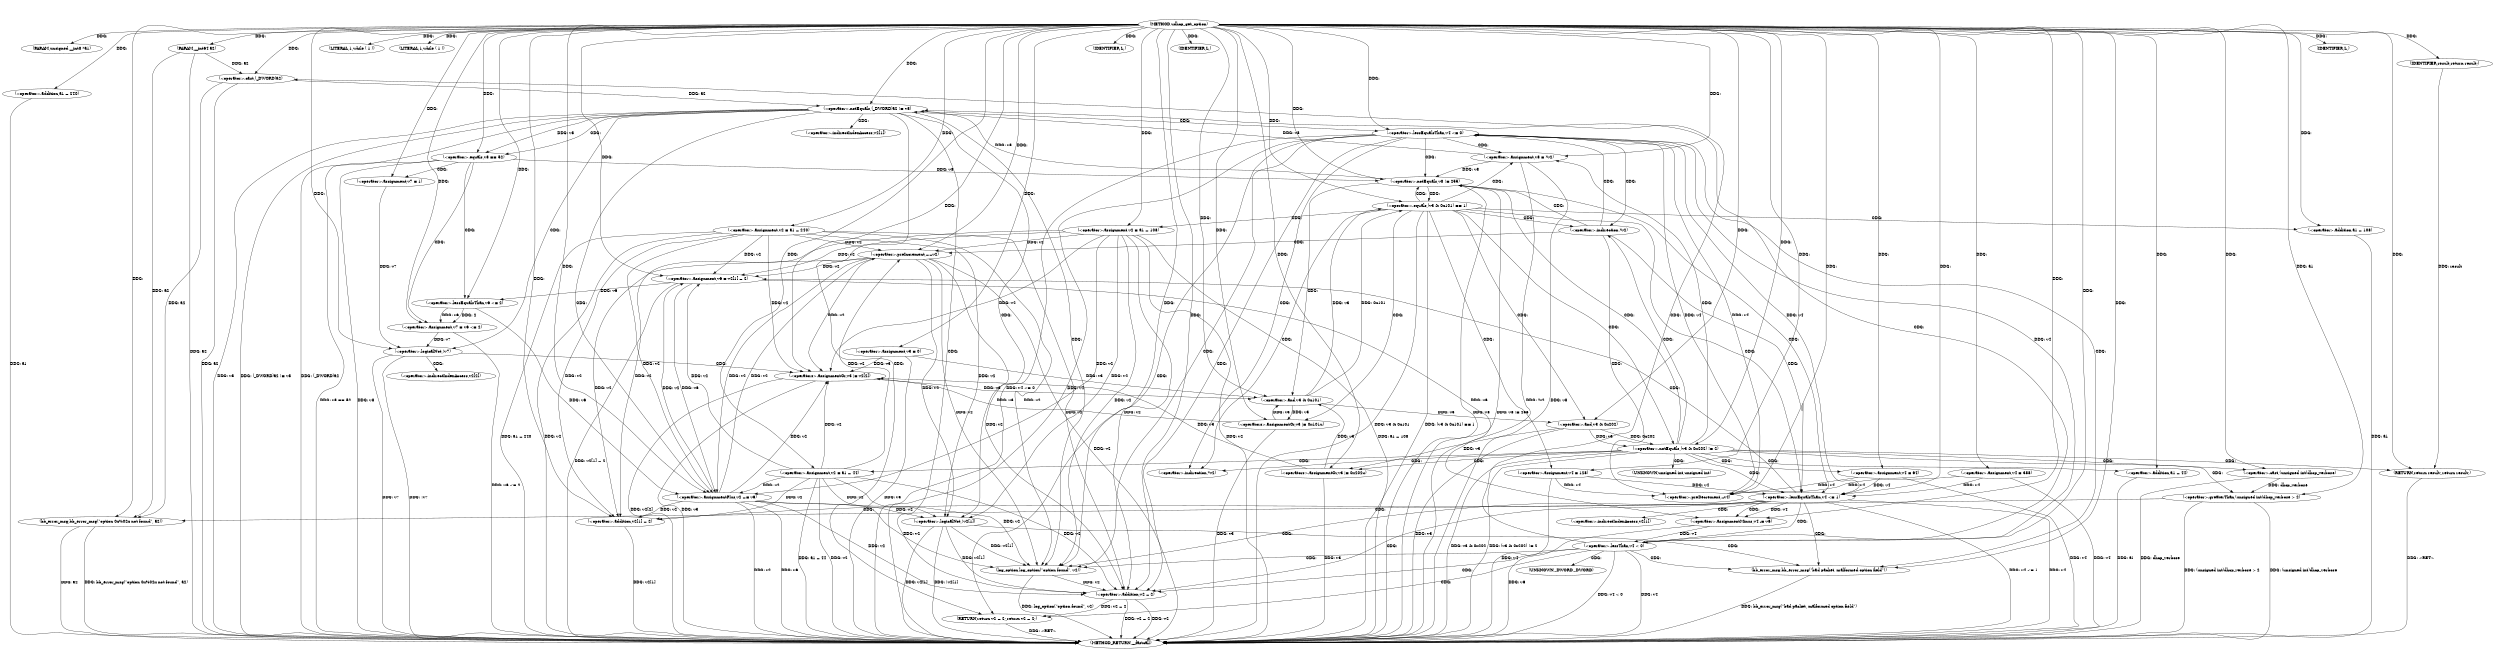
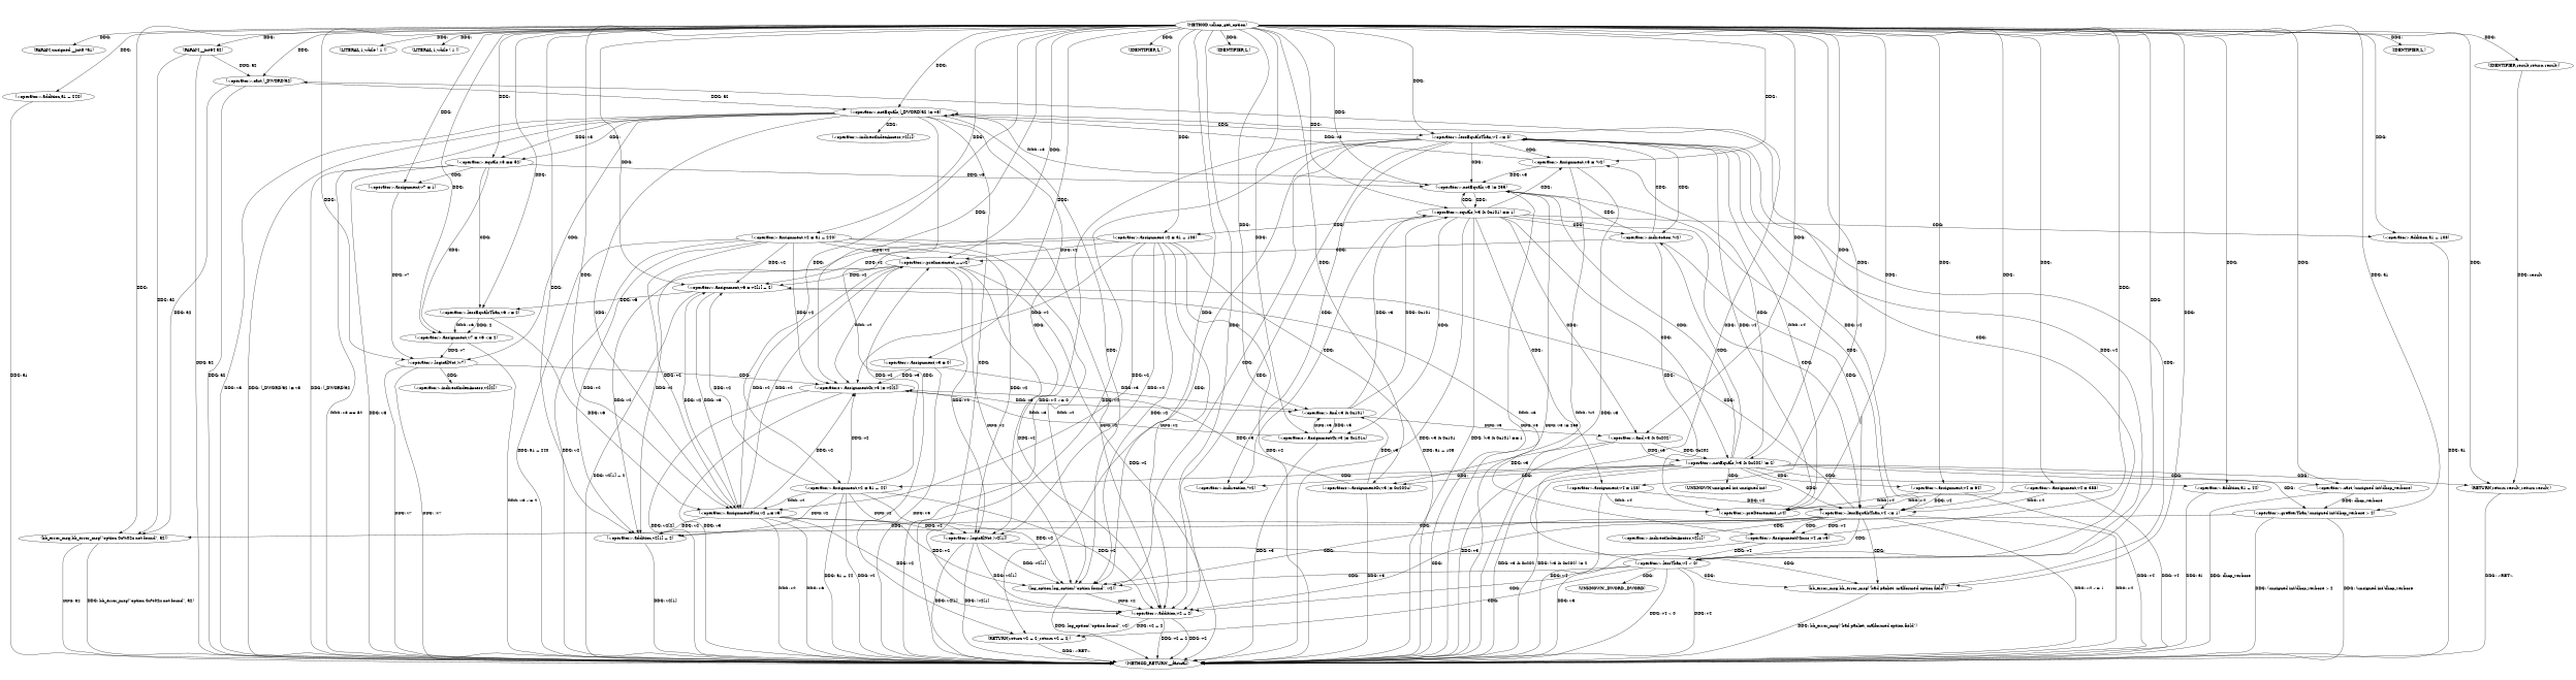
  digraph {
    n1 [label="(METHOD,udhcp_get_option)"]
    n2 [label="(PARAM,unsigned __int8 *a1)"]
    n3 [label="(PARAM,__int64 a2)"]
    n4 [label="(<operator>.assignment,v2 = a1 + 240)"]
    n5 [label="(<operator>.addition,a1 + 240)"]
    n6 [label="(<operator>.assignment,v3 = 0)"]
    n7 [label="(<operator>.assignment,v4 = 388)"]
    n8 [label="(LITERAL,1,while ( 1 ))"]
    n9 [label="(LITERAL,1,while ( 1 ))"]
    n10 [label="(<operator>.assignment,v8 = *v2)"]
    n11 [label="(<operator>.preDecrement,--v4)"]
    n12 [label="(<operator>.preIncrement,++v2)"]
    n13 [label="(<operator>.lessEqualsThan,v4 <= 0)"]
    n14 [label="(<operator>.notEquals,v8 != 255)"]
    n15 [label="(<operator>.equals,(v3 & 0x101) == 1)"]
    n16 [label="(<operator>.and,v3 & 0x101)"]
    n17 [label="(<operators>.assignmentOr,v3 |= 0x101u)"]
    n18 [label="(<operator>.assignment,v2 = a1 + 108)"]
    n19 [label="(<operator>.addition,a1 + 108)"]
    n20 [label="(<operator>.assignment,v4 = 128)"]
    n21 [label="(<operator>.notEquals,(v3 & 0x202) != 2)"]
    n22 [label="(<operator>.and,v3 & 0x202)"]
    n23 [label="(IDENTIFIER,L,)"]
    n24 [label="(<operator>.greaterThan,(unsigned int)dhcp_verbose > 2)"]
    n25 [label="(<operator>.cast,(unsigned int)dhcp_verbose)"]
    n26 [label="(bb_error_msg,bb_error_msg(\"option 0x%02x not found\", a2))"]
    n27 [label="(IDENTIFIER,L,)"]
    n28 [label="(RETURN,return result;,return result;)"]
    n29 [label="(IDENTIFIER,result,return result;)"]
    n30 [label="(<operators>.assignmentOr,v3 |= 0x202u)"]
    n31 [label="(<operator>.assignment,v2 = a1 + 44)"]
    n32 [label="(<operator>.addition,a1 + 44)"]
    n33 [label="(<operator>.assignment,v4 = 64)"]
    n34 [label="(<operator>.lessEqualsThan,v4 <= 1)"]
    n35 [label="(<operator>.assignment,v6 = v2[1] + 2)"]
    n36 [label="(<operator>.addition,v2[1] + 2)"]
    n37 [label="(<operator>.assignmentMinus,v4 -= v6)"]
    n38 [label="(<operator>.lessThan,v4 < 0)"]
    n39 [label="(<operator>.notEquals,(_DWORD)a2 != v8)"]
    n40 [label="(<operator>.cast,(_DWORD)a2)"]
    n41 [label="(<operator>.equals,v8 == 52)"]
    n42 [label="(<operator>.assignment,v7 = v6 <= 2)"]
    n43 [label="(<operator>.lessEqualsThan,v6 <= 2)"]
    n44 [label="(<operator>.assignment,v7 = 1)"]
    n45 [label="(<operator>.logicalNot,!v7)"]
    n46 [label="(<operators>.assignmentOr,v3 |= v2[2])"]
    n47 [label="(<operator>.assignmentPlus,v2 += v6)"]
    n48 [label="(bb_error_msg,bb_error_msg(\"bad packet, malformed option field\"))"]
    n49 [label="(IDENTIFIER,L,)"]
    n50 [label="(log_option,log_option(\"option found\", v2))"]
    n51 [label="(<operator>.addition,v2 + 2)"]
    n52 [label="(METHOD_RETURN,__fastcall)"]
    n53 [label="(<operator>.logicalNot,!v2[1])"]
    n54 [label="(RETURN,return v2 + 2;,return v2 + 2;)"]
    n55 [label="(<operator>.indirection,*v2)"]
    n56 [label="(<operator>.indirection,*v2)"]
    n57 [label="(UNKNOWN,unsigned int,unsigned int)"]
    n58 [label="(<operator>.indirectIndexAccess,v2[1])"]
    n59 [label="(UNKNOWN,_DWORD,_DWORD)"]
    n60 [label="(<operator>.indirectIndexAccess,v2[1])"]
    n61 [label="(<operator>.indirectIndexAccess,v2[2])"]
    n1 -> n2 [label="DDG: "]
    n1 -> n3 [label="DDG: "]
    n1 -> n4 [label="DDG: "]
    n1 -> n5 [label="DDG: "]
    n1 -> n6 [label="DDG: "]
    n1 -> n7 [label="DDG: "]
    n1 -> n8 [label="DDG: "]
    n1 -> n9 [label="DDG: "]
    n1 -> n10 [label="DDG: "]
    n1 -> n11 [label="DDG: "]
    n1 -> n12 [label="DDG: "]
    n1 -> n13 [label="DDG: "]
    n1 -> n14 [label="DDG: "]
    n1 -> n15 [label="DDG: "]
    n1 -> n16 [label="DDG: "]
    n1 -> n17 [label="DDG: "]
    n1 -> n18 [label="DDG: "]
    n1 -> n19 [label="DDG: "]
    n1 -> n20 [label="DDG: "]
    n1 -> n21 [label="DDG: "]
    n1 -> n22 [label="DDG: "]
    n1 -> n23 [label="DDG: "]
    n1 -> n24 [label="DDG: a1"]
    n1 -> n25 [label="DDG: "]
    n1 -> n26 [label="DDG: "]
    n1 -> n27 [label="DDG: "]
    n1 -> n28 [label="DDG: "]
    n1 -> n29 [label="DDG: "]
    n1 -> n30 [label="DDG: "]
    n1 -> n31 [label="DDG: "]
    n1 -> n32 [label="DDG: "]
    n1 -> n33 [label="DDG: "]
    n1 -> n34 [label="DDG: "]
    n1 -> n35 [label="DDG: "]
    n1 -> n36 [label="DDG: "]
    n1 -> n37 [label="DDG: "]
    n1 -> n38 [label="DDG: "]
    n1 -> n39 [label="DDG: "]
    n1 -> n40 [label="DDG: "]
    n1 -> n41 [label="DDG: "]
    n1 -> n42 [label="DDG: "]
    n1 -> n43 [label="DDG: "]
    n1 -> n44 [label="DDG: "]
    n1 -> n45 [label="DDG: "]
    n1 -> n46 [label="DDG: "]
    n1 -> n47 [label="DDG: "]
    n1 -> n48 [label="DDG: "]
    n1 -> n49 [label="DDG: "]
    n1 -> n50 [label="DDG: "]
    n1 -> n51 [label="DDG: "]
    n3 -> n26 [label="DDG: a2"]
    n3 -> n40 [label="DDG: a2"]
    n3 -> n52 [label="DDG: a2"]
    n4 -> n12 [label="DDG: v2"]
    n4 -> n35 [label="DDG: v2"]
    n4 -> n36 [label="DDG: v2"]
    n4 -> n46 [label="DDG: v2"]
    n4 -> n47 [label="DDG: v2"]
    n4 -> n50 [label="DDG: v2"]
    n4 -> n51 [label="DDG: v2"]
    n4 -> n52 [label="DDG: a1 + 240"]
    n4 -> n52 [label="DDG: v2"]
    n4 -> n53 [label="DDG: v2"]
    n5 -> n52 [label="DDG: a1"]
    n6 -> n16 [label="DDG: v3"]
    n6 -> n46 [label="DDG: v3"]
    n6 -> n52 [label="DDG: v3"]
    n7 -> n11 [label="DDG: v4"]
    n7 -> n34 [label="DDG: v4"]
    n7 -> n52 [label="DDG: v4"]
    n10 -> n14 [label="DDG: v8"]
    n10 -> n39 [label="DDG: v8"]
    n10 -> n52 [label="DDG: *v2"]
    n10 -> n52 [label="DDG: v8"]
    n11 -> n13 [label="DDG: v4"]
    n12 -> n35 [label="DDG: v2"]
    n12 -> n36 [label="DDG: v2"]
    n12 -> n46 [label="DDG: v2"]
    n12 -> n47 [label="DDG: v2"]
    n12 -> n50 [label="DDG: v2"]
    n12 -> n51 [label="DDG: v2"]
    n12 -> n52 [label="DDG: v2"]
    n12 -> n53 [label="DDG: v2"]
    n13 -> n10 [label="CDG: "]
    n13 -> n11 [label="DDG: v4"]
    n13 -> n14 [label="CDG: "]
    n13 -> n34 [label="DDG: v4"]
    n13 -> n48 [label="CDG: "]
    n13 -> n50 [label="CDG: "]
    n13 -> n51 [label="CDG: "]
    n13 -> n52 [label="DDG: v4 <= 0"]
    n13 -> n52 [label="DDG: v4"]
    n13 -> n54 [label="CDG: "]
    n13 -> n55 [label="CDG: "]
    n13 -> n56 [label="CDG: "]
    n14 -> n15 [label="CDG: "]
-   n14 -> n16 [label="CDG: "]
    n14 -> n34 [label="CDG: "]
    n14 -> n39 [label="DDG: v8"]
    n14 -> n52 [label="DDG: v8 != 255"]
    n14 -> n52 [label="DDG: v8"]
    n15 -> n10 [label="CDG: "]
    n15 -> n14 [label="CDG: "]
    n15 -> n17 [label="CDG: "]
    n15 -> n18 [label="CDG: "]
    n15 -> n19 [label="CDG: "]
    n15 -> n20 [label="CDG: "]
    n15 -> n21 [label="CDG: "]
    n15 -> n22 [label="CDG: "]
    n15 -> n34 [label="CDG: "]
    n15 -> n52 [label="DDG: v3 & 0x101"]
    n15 -> n52 [label="DDG: (v3 & 0x101) == 1"]
    n15 -> n55 [label="CDG: "]
    n15 -> n56 [label="CDG: "]
    n16 -> n15 [label="DDG: v3"]
    n16 -> n15 [label="DDG: 0x101"]
    n16 -> n17 [label="DDG: v3"]
    n16 -> n22 [label="DDG: v3"]
    n17 -> n16 [label="DDG: v3"]
    n17 -> n46 [label="DDG: v3"]
    n17 -> n52 [label="DDG: v3"]
    n18 -> n12 [label="DDG: v2"]
    n18 -> n35 [label="DDG: v2"]
    n18 -> n36 [label="DDG: v2"]
    n18 -> n46 [label="DDG: v2"]
    n18 -> n47 [label="DDG: v2"]
    n18 -> n50 [label="DDG: v2"]
    n18 -> n51 [label="DDG: v2"]
    n18 -> n52 [label="DDG: v2"]
    n18 -> n52 [label="DDG: a1 + 108"]
    n18 -> n53 [label="DDG: v2"]
    n19 -> n52 [label="DDG: a1"]
    n20 -> n11 [label="DDG: v4"]
    n20 -> n34 [label="DDG: v4"]
    n20 -> n52 [label="DDG: v4"]
    n21 -> n10 [label="CDG: "]
    n21 -> n14 [label="CDG: "]
    n21 -> n24 [label="CDG: "]
    n21 -> n25 [label="CDG: "]
    n21 -> n28 [label="CDG: "]
    n21 -> n30 [label="CDG: "]
    n21 -> n31 [label="CDG: "]
    n21 -> n32 [label="CDG: "]
    n21 -> n33 [label="CDG: "]
    n21 -> n34 [label="CDG: "]
    n21 -> n52 [label="DDG: v3 & 0x202"]
    n21 -> n52 [label="DDG: (v3 & 0x202) != 2"]
    n21 -> n55 [label="CDG: "]
    n21 -> n56 [label="CDG: "]
    n21 -> n57 [label="CDG: "]
    n22 -> n21 [label="DDG: v3"]
    n22 -> n21 [label="DDG: 0x202"]
    n22 -> n30 [label="DDG: v3"]
    n22 -> n52 [label="DDG: v3"]
    n24 -> n26 [label="CDG: "]
    n24 -> n52 [label="DDG: (unsigned int)dhcp_verbose"]
    n24 -> n52 [label="DDG: (unsigned int)dhcp_verbose > 2"]
    n25 -> n24 [label="DDG: dhcp_verbose"]
    n25 -> n52 [label="DDG: dhcp_verbose"]
    n26 -> n52 [label="DDG: bb_error_msg(\"option 0x%02x not found\", a2)"]
    n26 -> n52 [label="DDG: a2"]
    n28 -> n52 [label="DDG: <RET>"]
    n29 -> n28 [label="DDG: result"]
    n30 -> n16 [label="DDG: v3"]
    n30 -> n46 [label="DDG: v3"]
    n30 -> n52 [label="DDG: v3"]
    n31 -> n12 [label="DDG: v2"]
    n31 -> n35 [label="DDG: v2"]
    n31 -> n36 [label="DDG: v2"]
    n31 -> n46 [label="DDG: v2"]
    n31 -> n47 [label="DDG: v2"]
    n31 -> n50 [label="DDG: v2"]
    n31 -> n51 [label="DDG: v2"]
    n31 -> n52 [label="DDG: a1 + 44"]
    n31 -> n52 [label="DDG: v2"]
    n31 -> n53 [label="DDG: v2"]
    n32 -> n52 [label="DDG: a1"]
    n33 -> n11 [label="DDG: v4"]
    n33 -> n34 [label="DDG: v4"]
    n33 -> n52 [label="DDG: v4"]
    n34 -> n35 [label="CDG: "]
    n34 -> n36 [label="CDG: "]
    n34 -> n37 [label="DDG: v4"]
    n34 -> n37 [label="CDG: "]
    n34 -> n38 [label="CDG: "]
    n34 -> n48 [label="CDG: "]
    n34 -> n50 [label="CDG: "]
    n34 -> n51 [label="CDG: "]
    n34 -> n52 [label="DDG: v4 <= 1"]
    n34 -> n52 [label="DDG: v4"]
    n34 -> n58 [label="CDG: "]
    n35 -> n37 [label="DDG: v6"]
    n35 -> n43 [label="DDG: v6"]
    n35 -> n47 [label="DDG: v6"]
    n35 -> n52 [label="DDG: v2[1] + 2"]
    n36 -> n52 [label="DDG: v2[1]"]
    n37 -> n38 [label="DDG: v4"]
    n37 -> n52 [label="DDG: v6"]
    n38 -> n13 [label="DDG: v4"]
    n38 -> n39 [label="CDG: "]
    n38 -> n40 [label="CDG: "]
    n38 -> n48 [label="CDG: "]
    n38 -> n50 [label="CDG: "]
    n38 -> n51 [label="CDG: "]
    n38 -> n52 [label="DDG: v4 < 0"]
    n38 -> n52 [label="DDG: v4"]
    n38 -> n54 [label="CDG: "]
    n38 -> n59 [label="CDG: "]
    n39 -> n13 [label="CDG: "]
    n39 -> n41 [label="DDG: v8"]
    n39 -> n41 [label="CDG: "]
    n39 -> n45 [label="CDG: "]
    n39 -> n47 [label="CDG: "]
    n39 -> n50 [label="CDG: "]
    n39 -> n51 [label="CDG: "]
    n39 -> n52 [label="DDG: (_DWORD)a2"]
    n39 -> n52 [label="DDG: v8"]
    n39 -> n52 [label="DDG: (_DWORD)a2 != v8"]
    n39 -> n53 [label="CDG: "]
    n39 -> n54 [label="CDG: "]
    n39 -> n60 [label="CDG: "]
    n40 -> n26 [label="DDG: a2"]
    n40 -> n39 [label="DDG: a2"]
    n40 -> n52 [label="DDG: a2"]
    n41 -> n14 [label="DDG: v8"]
    n41 -> n42 [label="CDG: "]
    n41 -> n43 [label="CDG: "]
    n41 -> n44 [label="CDG: "]
    n41 -> n52 [label="DDG: v8 == 52"]
    n41 -> n52 [label="DDG: v8"]
    n42 -> n45 [label="DDG: v7"]
    n42 -> n52 [label="DDG: v6 <= 2"]
    n43 -> n42 [label="DDG: v6"]
    n43 -> n42 [label="DDG: 2"]
    n43 -> n47 [label="DDG: v6"]
    n44 -> n45 [label="DDG: v7"]
    n45 -> n46 [label="CDG: "]
    n45 -> n52 [label="DDG: v7"]
    n45 -> n52 [label="DDG: !v7"]
    n45 -> n61 [label="CDG: "]
    n46 -> n16 [label="DDG: v3"]
    n46 -> n52 [label="DDG: v2[2]"]
    n46 -> n52 [label="DDG: v3"]
    n47 -> n12 [label="DDG: v2"]
    n47 -> n35 [label="DDG: v2"]
    n47 -> n36 [label="DDG: v2"]
    n47 -> n46 [label="DDG: v2"]
    n47 -> n50 [label="DDG: v2"]
    n47 -> n51 [label="DDG: v2"]
    n47 -> n52 [label="DDG: v2"]
    n47 -> n52 [label="DDG: v6"]
    n47 -> n53 [label="DDG: v2"]
    n48 -> n52 [label="DDG: bb_error_msg(\"bad packet, malformed option field\")"]
    n50 -> n51 [label="DDG: v2"]
    n50 -> n52 [label="DDG: log_option(\"option found\", v2)"]
    n51 -> n52 [label="DDG: v2 + 2"]
    n51 -> n52 [label="DDG: v2"]
    n51 -> n54 [label="DDG: v2 + 2"]
    n53 -> n48 [label="CDG: "]
    n53 -> n50 [label="DDG: v2[1]"]
    n53 -> n51 [label="DDG: v2[1]"]
    n53 -> n52 [label="DDG: v2[1]"]
    n53 -> n52 [label="DDG: !v2[1]"]
    n54 -> n52 [label="DDG: <RET>"]
    n56 -> n11 [label="CDG: "]
    n56 -> n12 [label="CDG: "]
    n56 -> n13 [label="CDG: "]
    n56 -> n14 [label="CDG: "]
    n56 -> n34 [label="CDG: "]
  }
